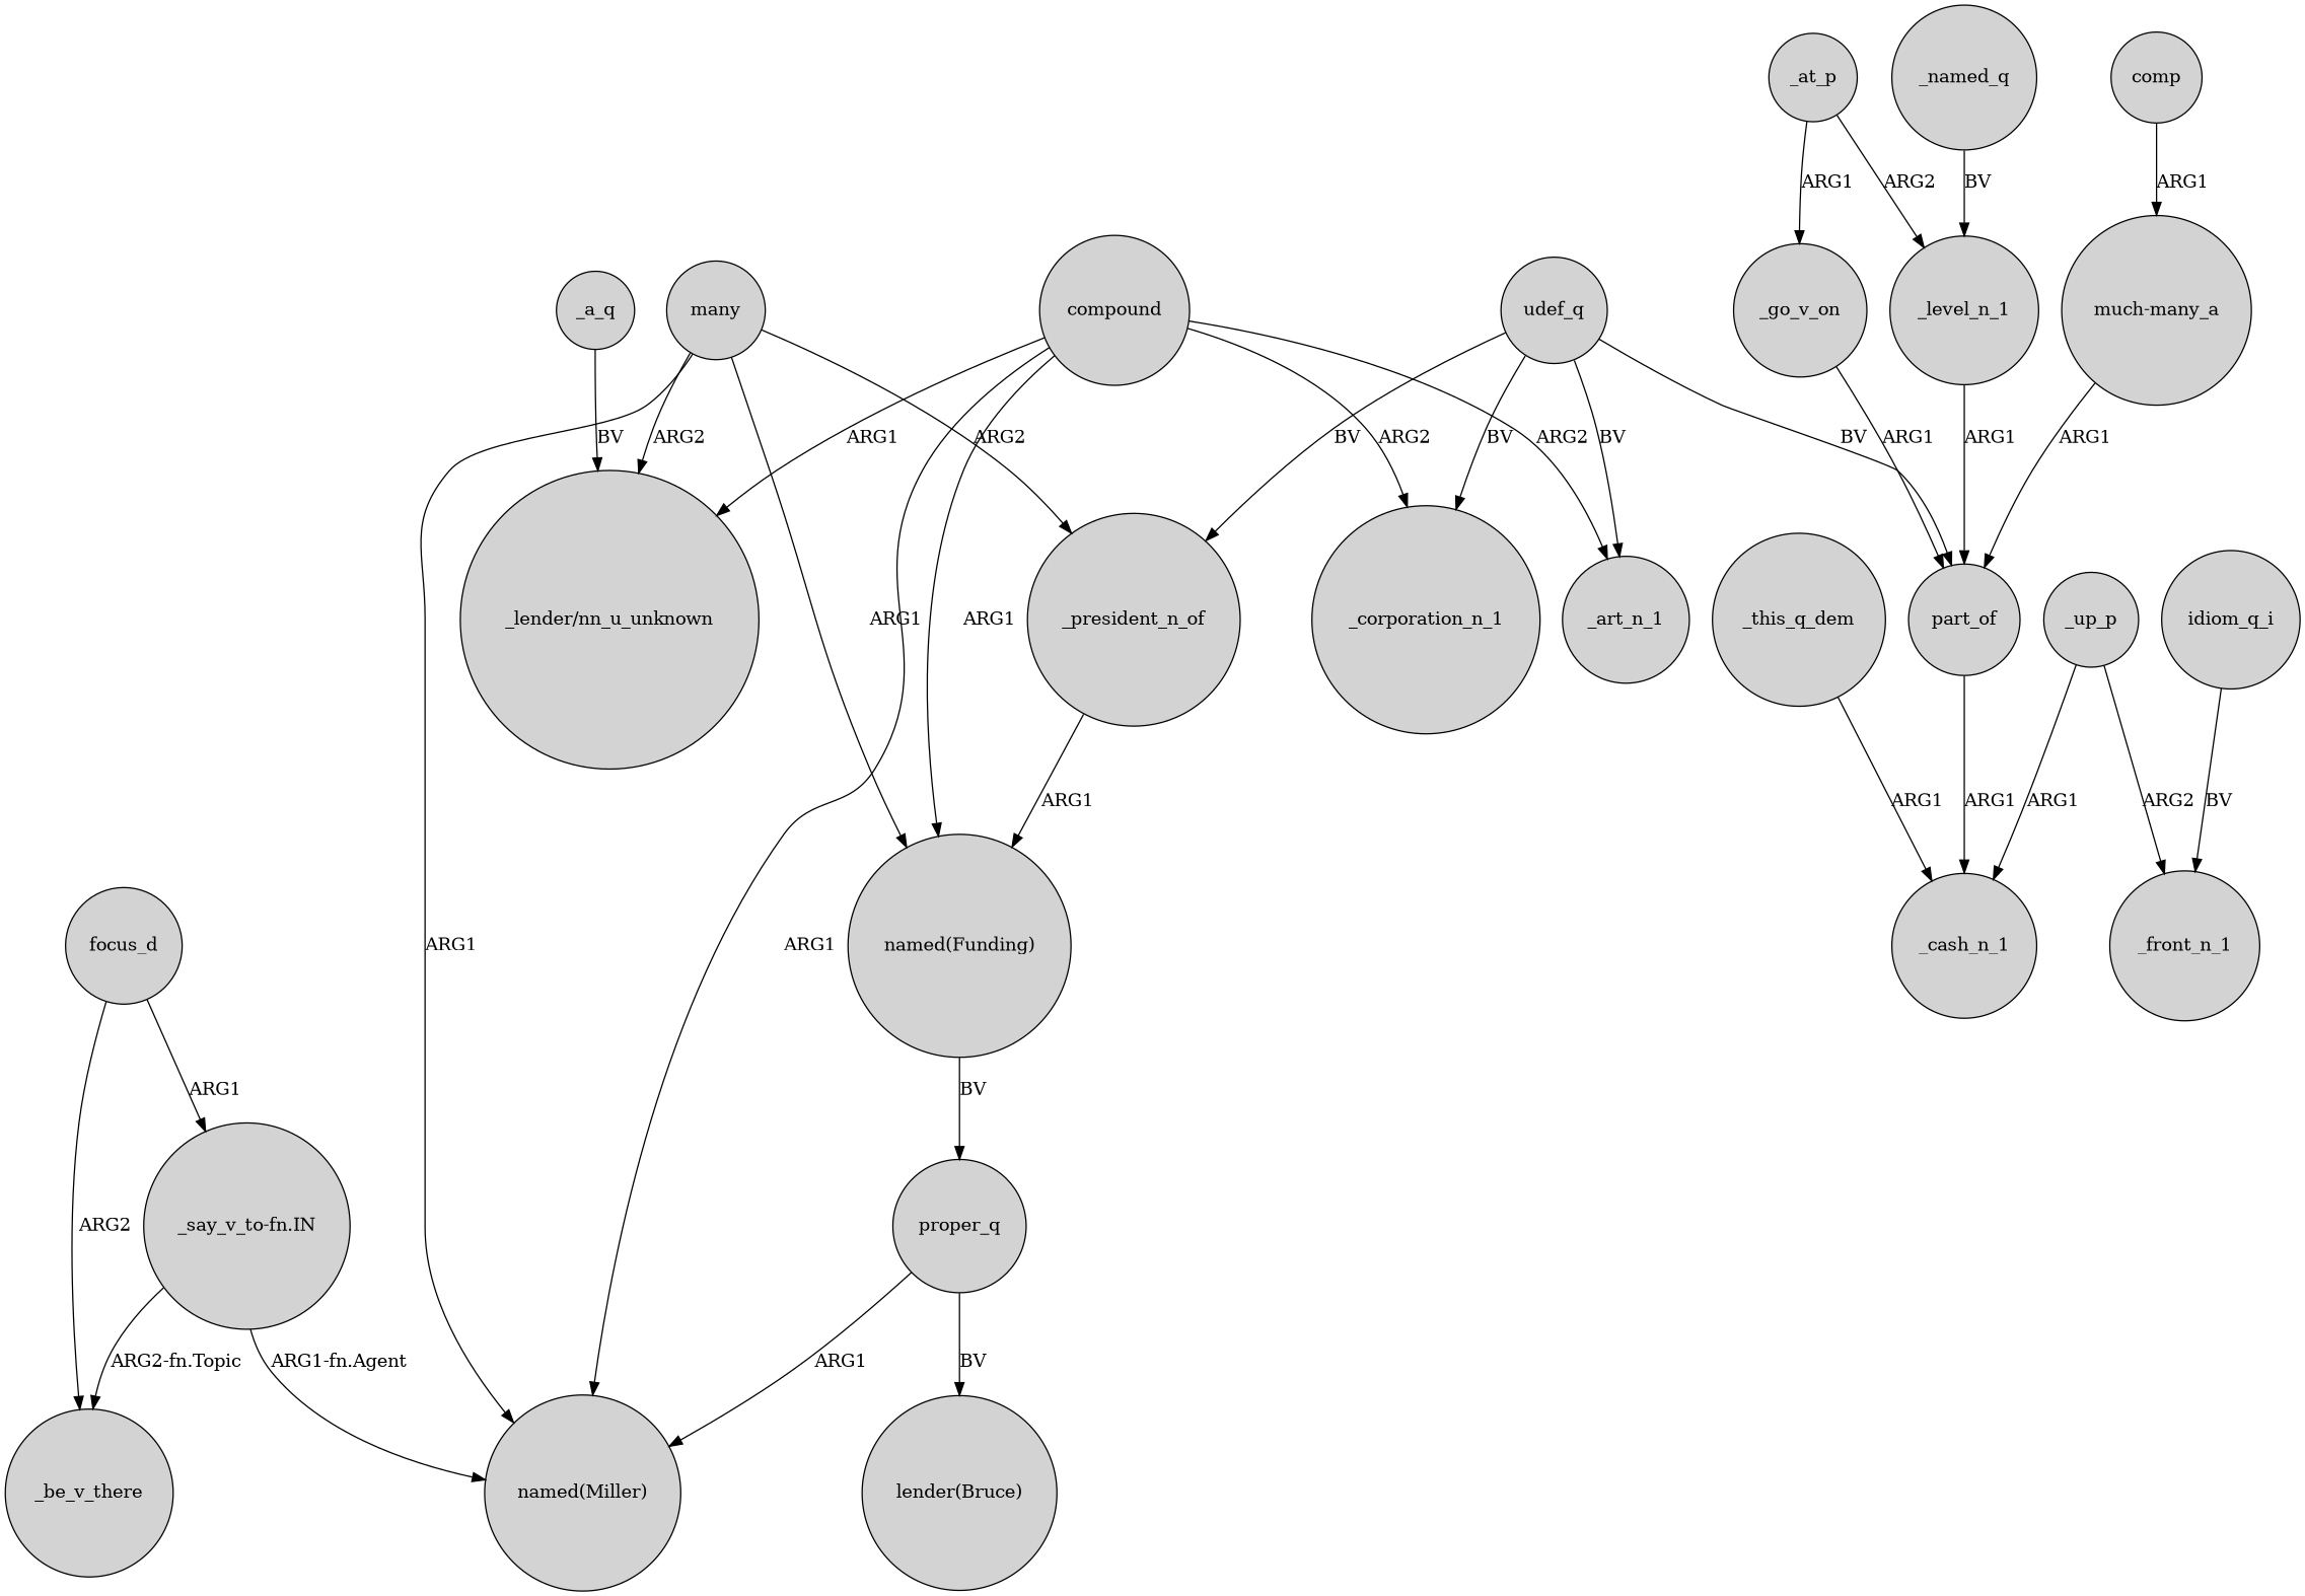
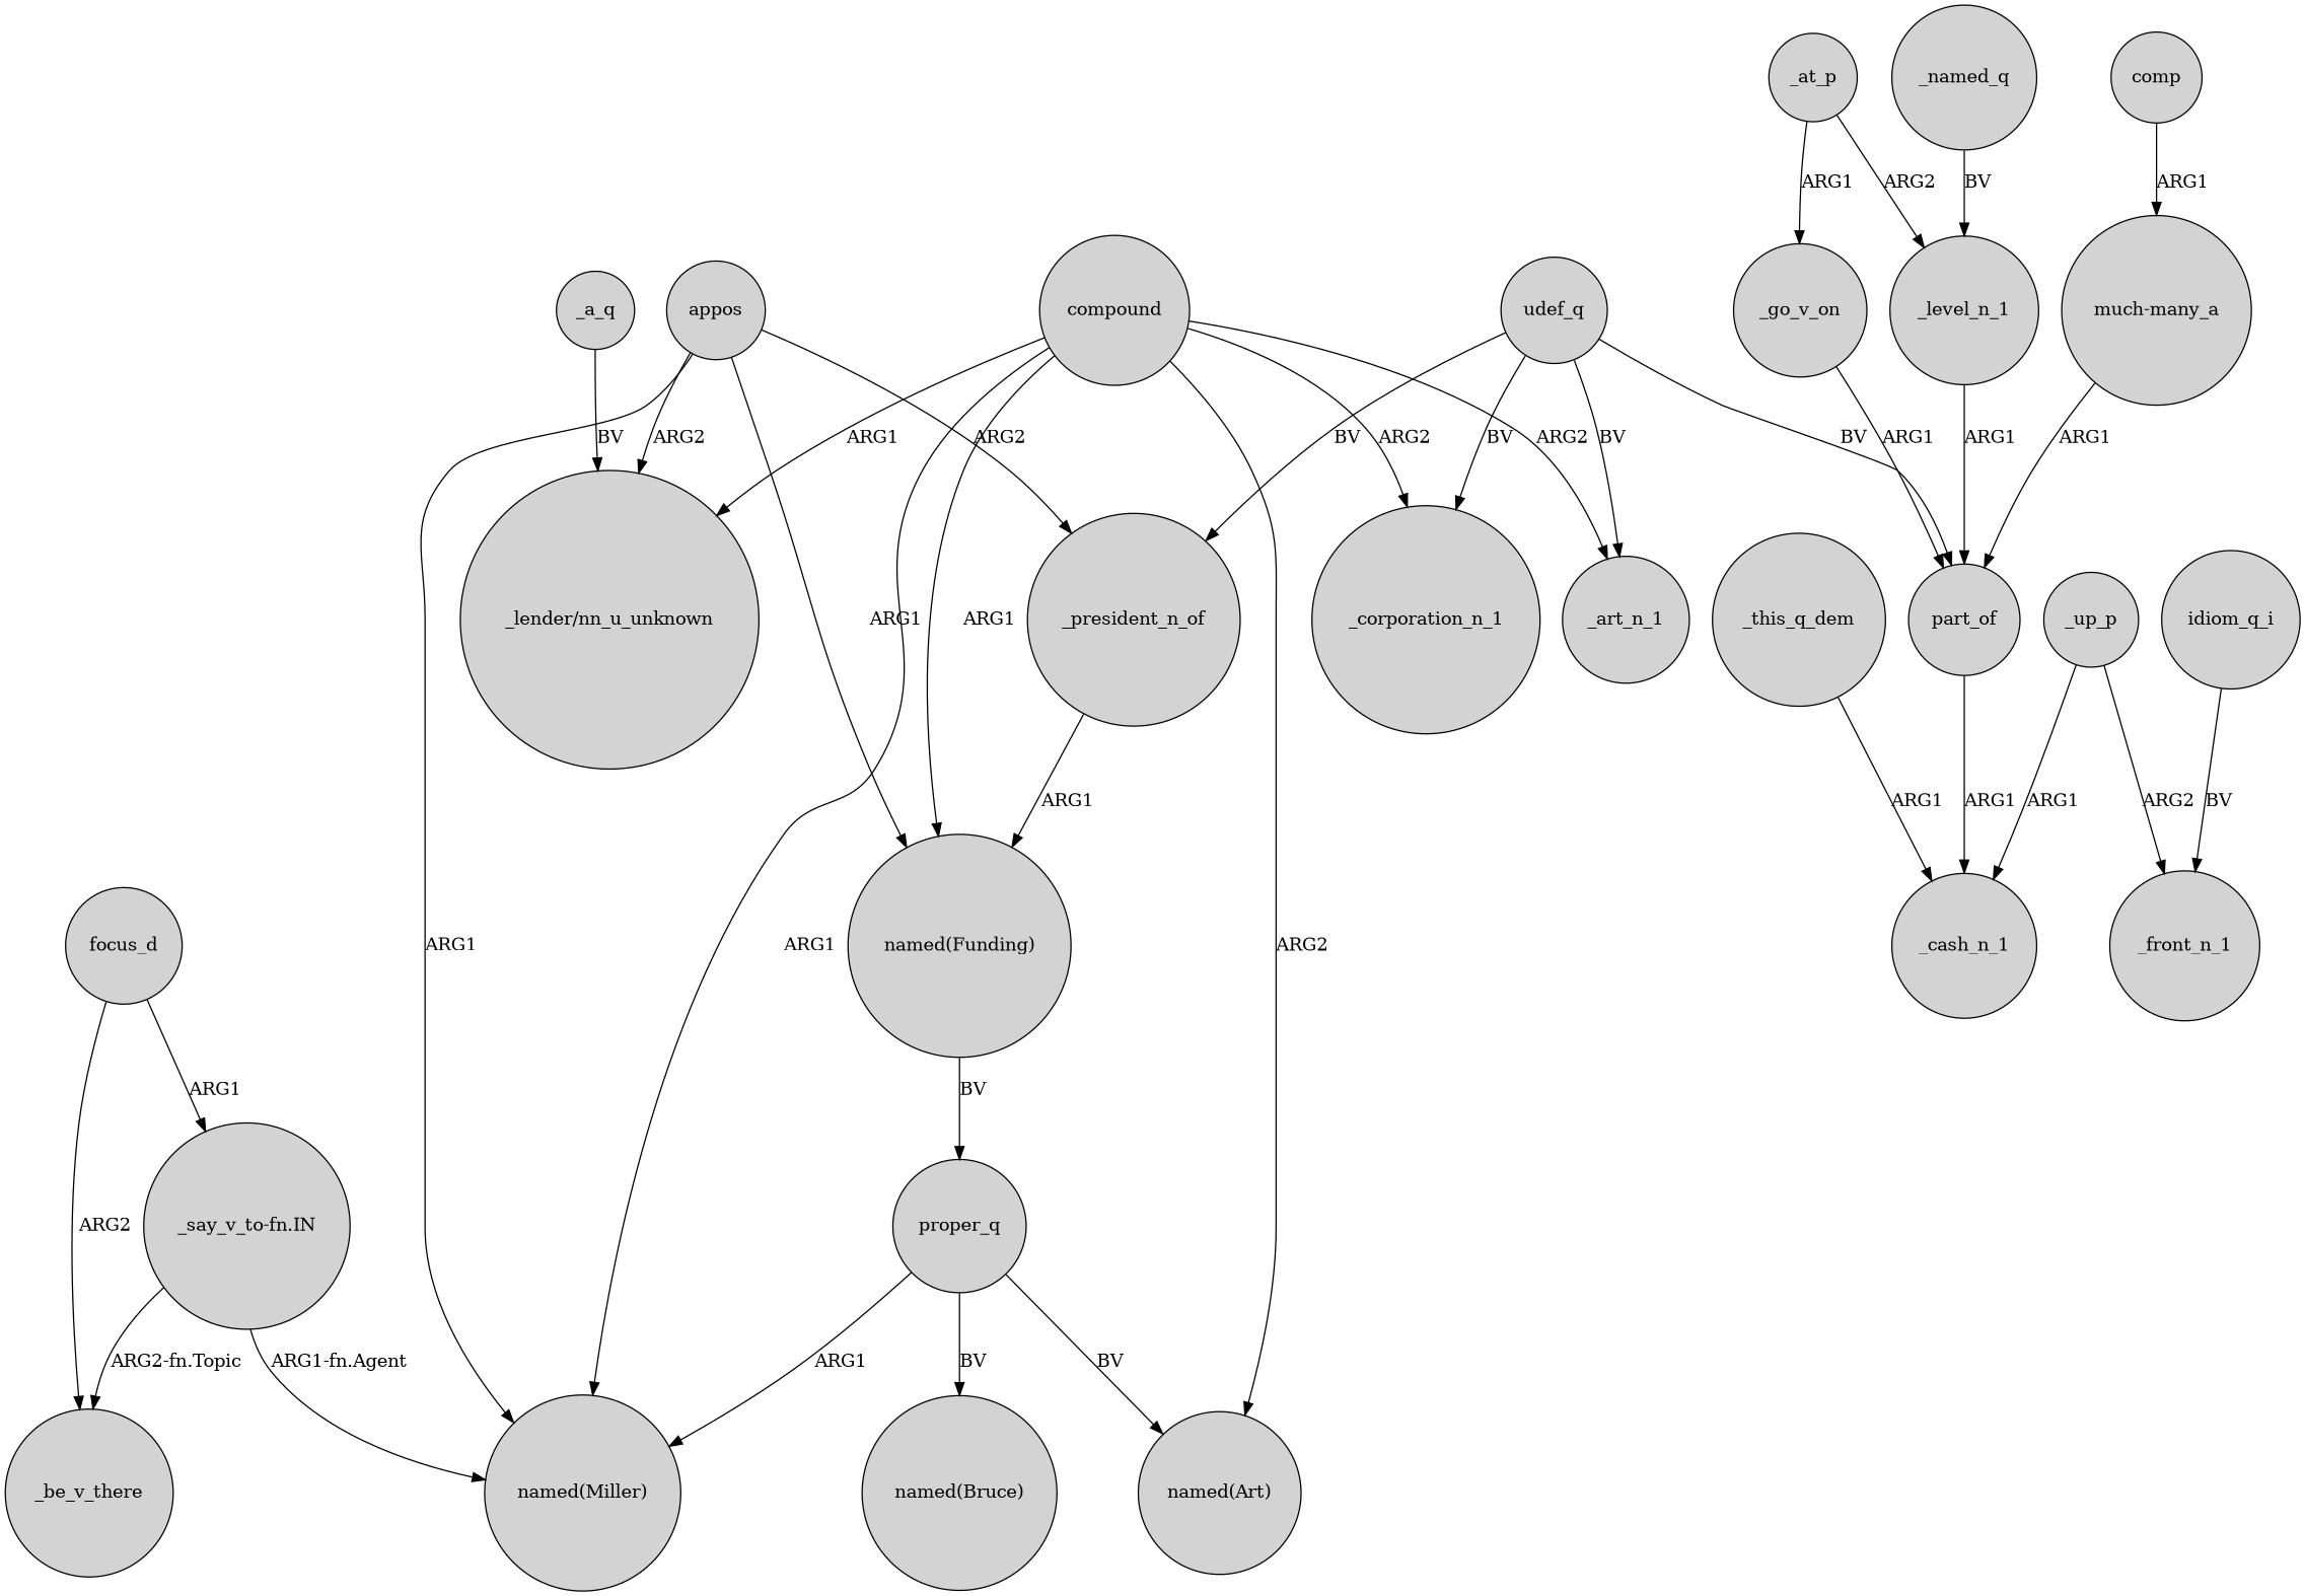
  digraph {
    node [shape=circle style=filled]
    compound
    "named(Funding)"
    "named(Miller)"
    _art_n_1
    "_lender/nn_u_unknown"
    _corporation_n_1
+   "named(Art)"
    proper_q
    udef_q
    part_of
    _president_n_of
    _cash_n_1
    _go_v_on
    "_say_v_to-fn.IN"
    _be_v_there
-   appos [label=many]
+   appos
    n17 [label=_named_q]
    _level_n_1
    "much-many_a"
    _this_q_dem
-   "named(Bruce)" [label="lender(Bruce)"]
+   "named(Bruce)"
    comp
    _up_p
    _front_n_1
    _at_p
    _a_q
    focus_d
    idiom_q_i
    compound -> "named(Funding)" [label=ARG1]
    compound -> "named(Miller)" [label=ARG1]
    compound -> _art_n_1 [label=ARG2]
    compound -> "_lender/nn_u_unknown" [label=ARG1]
    compound -> _corporation_n_1 [label=ARG2]
+   compound -> "named(Art)" [label=ARG2]
    "named(Funding)" -> proper_q [label=BV]
    proper_q -> "named(Miller)" [label=ARG1]
+   proper_q -> "named(Art)" [label=BV]
    proper_q -> "named(Bruce)" [label=BV]
    udef_q -> _art_n_1 [label=BV]
    udef_q -> _corporation_n_1 [label=BV]
    udef_q -> part_of [label=BV]
    udef_q -> _president_n_of [label=BV]
    part_of -> _cash_n_1 [label=ARG1]
    _president_n_of -> "named(Funding)" [label=ARG1]
    _go_v_on -> part_of [label=ARG1]
    "_say_v_to-fn.IN" -> "named(Miller)" [label="ARG1-fn.Agent"]
    "_say_v_to-fn.IN" -> _be_v_there [label="ARG2-fn.Topic"]
    appos -> "named(Funding)" [label=ARG1]
    appos -> "named(Miller)" [label=ARG1]
    appos -> "_lender/nn_u_unknown" [label=ARG2]
    appos -> _president_n_of [label=ARG2]
    n17 -> _level_n_1 [label=BV]
    _level_n_1 -> part_of [label=ARG1]
    "much-many_a" -> part_of [label=ARG1]
    _this_q_dem -> _cash_n_1 [label=ARG1]
    comp -> "much-many_a" [label=ARG1]
    _up_p -> _cash_n_1 [label=ARG1]
    _up_p -> _front_n_1 [label=ARG2]
    _at_p -> _go_v_on [label=ARG1]
    _at_p -> _level_n_1 [label=ARG2]
    _a_q -> "_lender/nn_u_unknown" [label=BV]
    focus_d -> "_say_v_to-fn.IN" [label=ARG1]
    focus_d -> _be_v_there [label=ARG2]
    idiom_q_i -> _front_n_1 [label=BV]
  }
